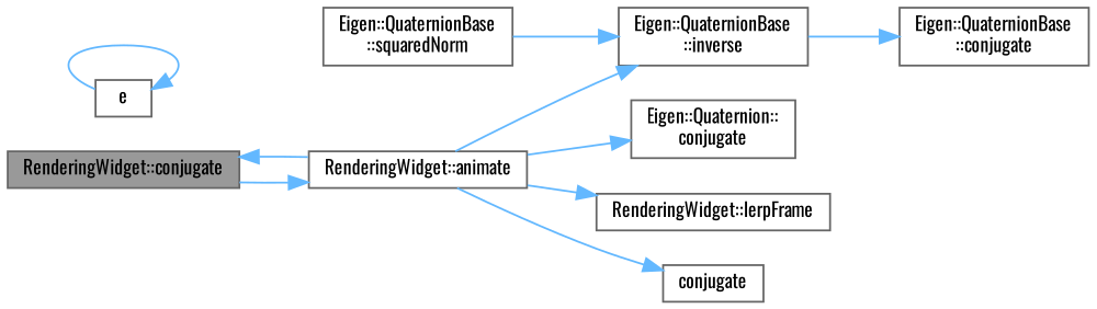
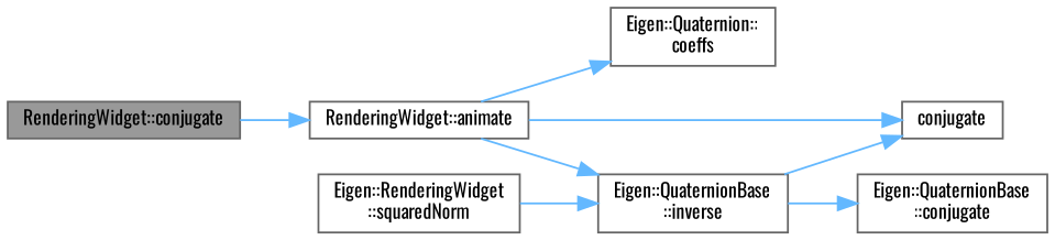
  digraph {
    fontname=Oswald
    rankdir=LR
    node [color=grey40 fillcolor=white fontname=Oswald fontsize=10 shape=box style=filled]
    edge [color=steelblue1 fontname=Oswald fontsize=10 labelfontname=Helvetica labelfontsize=10 style=solid]
    n1 [color=gray40 fillcolor=grey60 fontcolor=black height=0.2 label="RenderingWidget::conjugate" width=0.4]
    n2 [height=0.2 label="RenderingWidget::animate" width=0.4]
-   n3 [height=0.2 label="Eigen::Quaternion::\lconjugate" width=0.4]
+   n3 [height=0.2 label="Eigen::Quaternion::\lcoeffs" width=0.4]
    n4 [height=0.2 label="Eigen::QuaternionBase\l::inverse" width=0.4]
-   n5 [height=0.2 label="RenderingWidget::lerpFrame" width=0.4]
    n6 [height=0.2 label=conjugate width=0.4]
-   n7 [height=0.2 label=e width=0.4]
    n8 [height=0.2 label="Eigen::QuaternionBase\l::conjugate" width=0.4]
-   n9 [height=0.2 label="Eigen::QuaternionBase\l::squaredNorm" width=0.4]
+   n9 [height=0.2 label="Eigen::RenderingWidget\l::squaredNorm" width=0.4]
    n1 -> n2
-   n2 -> n1
    n2 -> n3
    n2 -> n4
-   n2 -> n5
    n2 -> n6
+   n4 -> n6
    n4 -> n8
-   n7 -> n7
    n9 -> n4
  }
